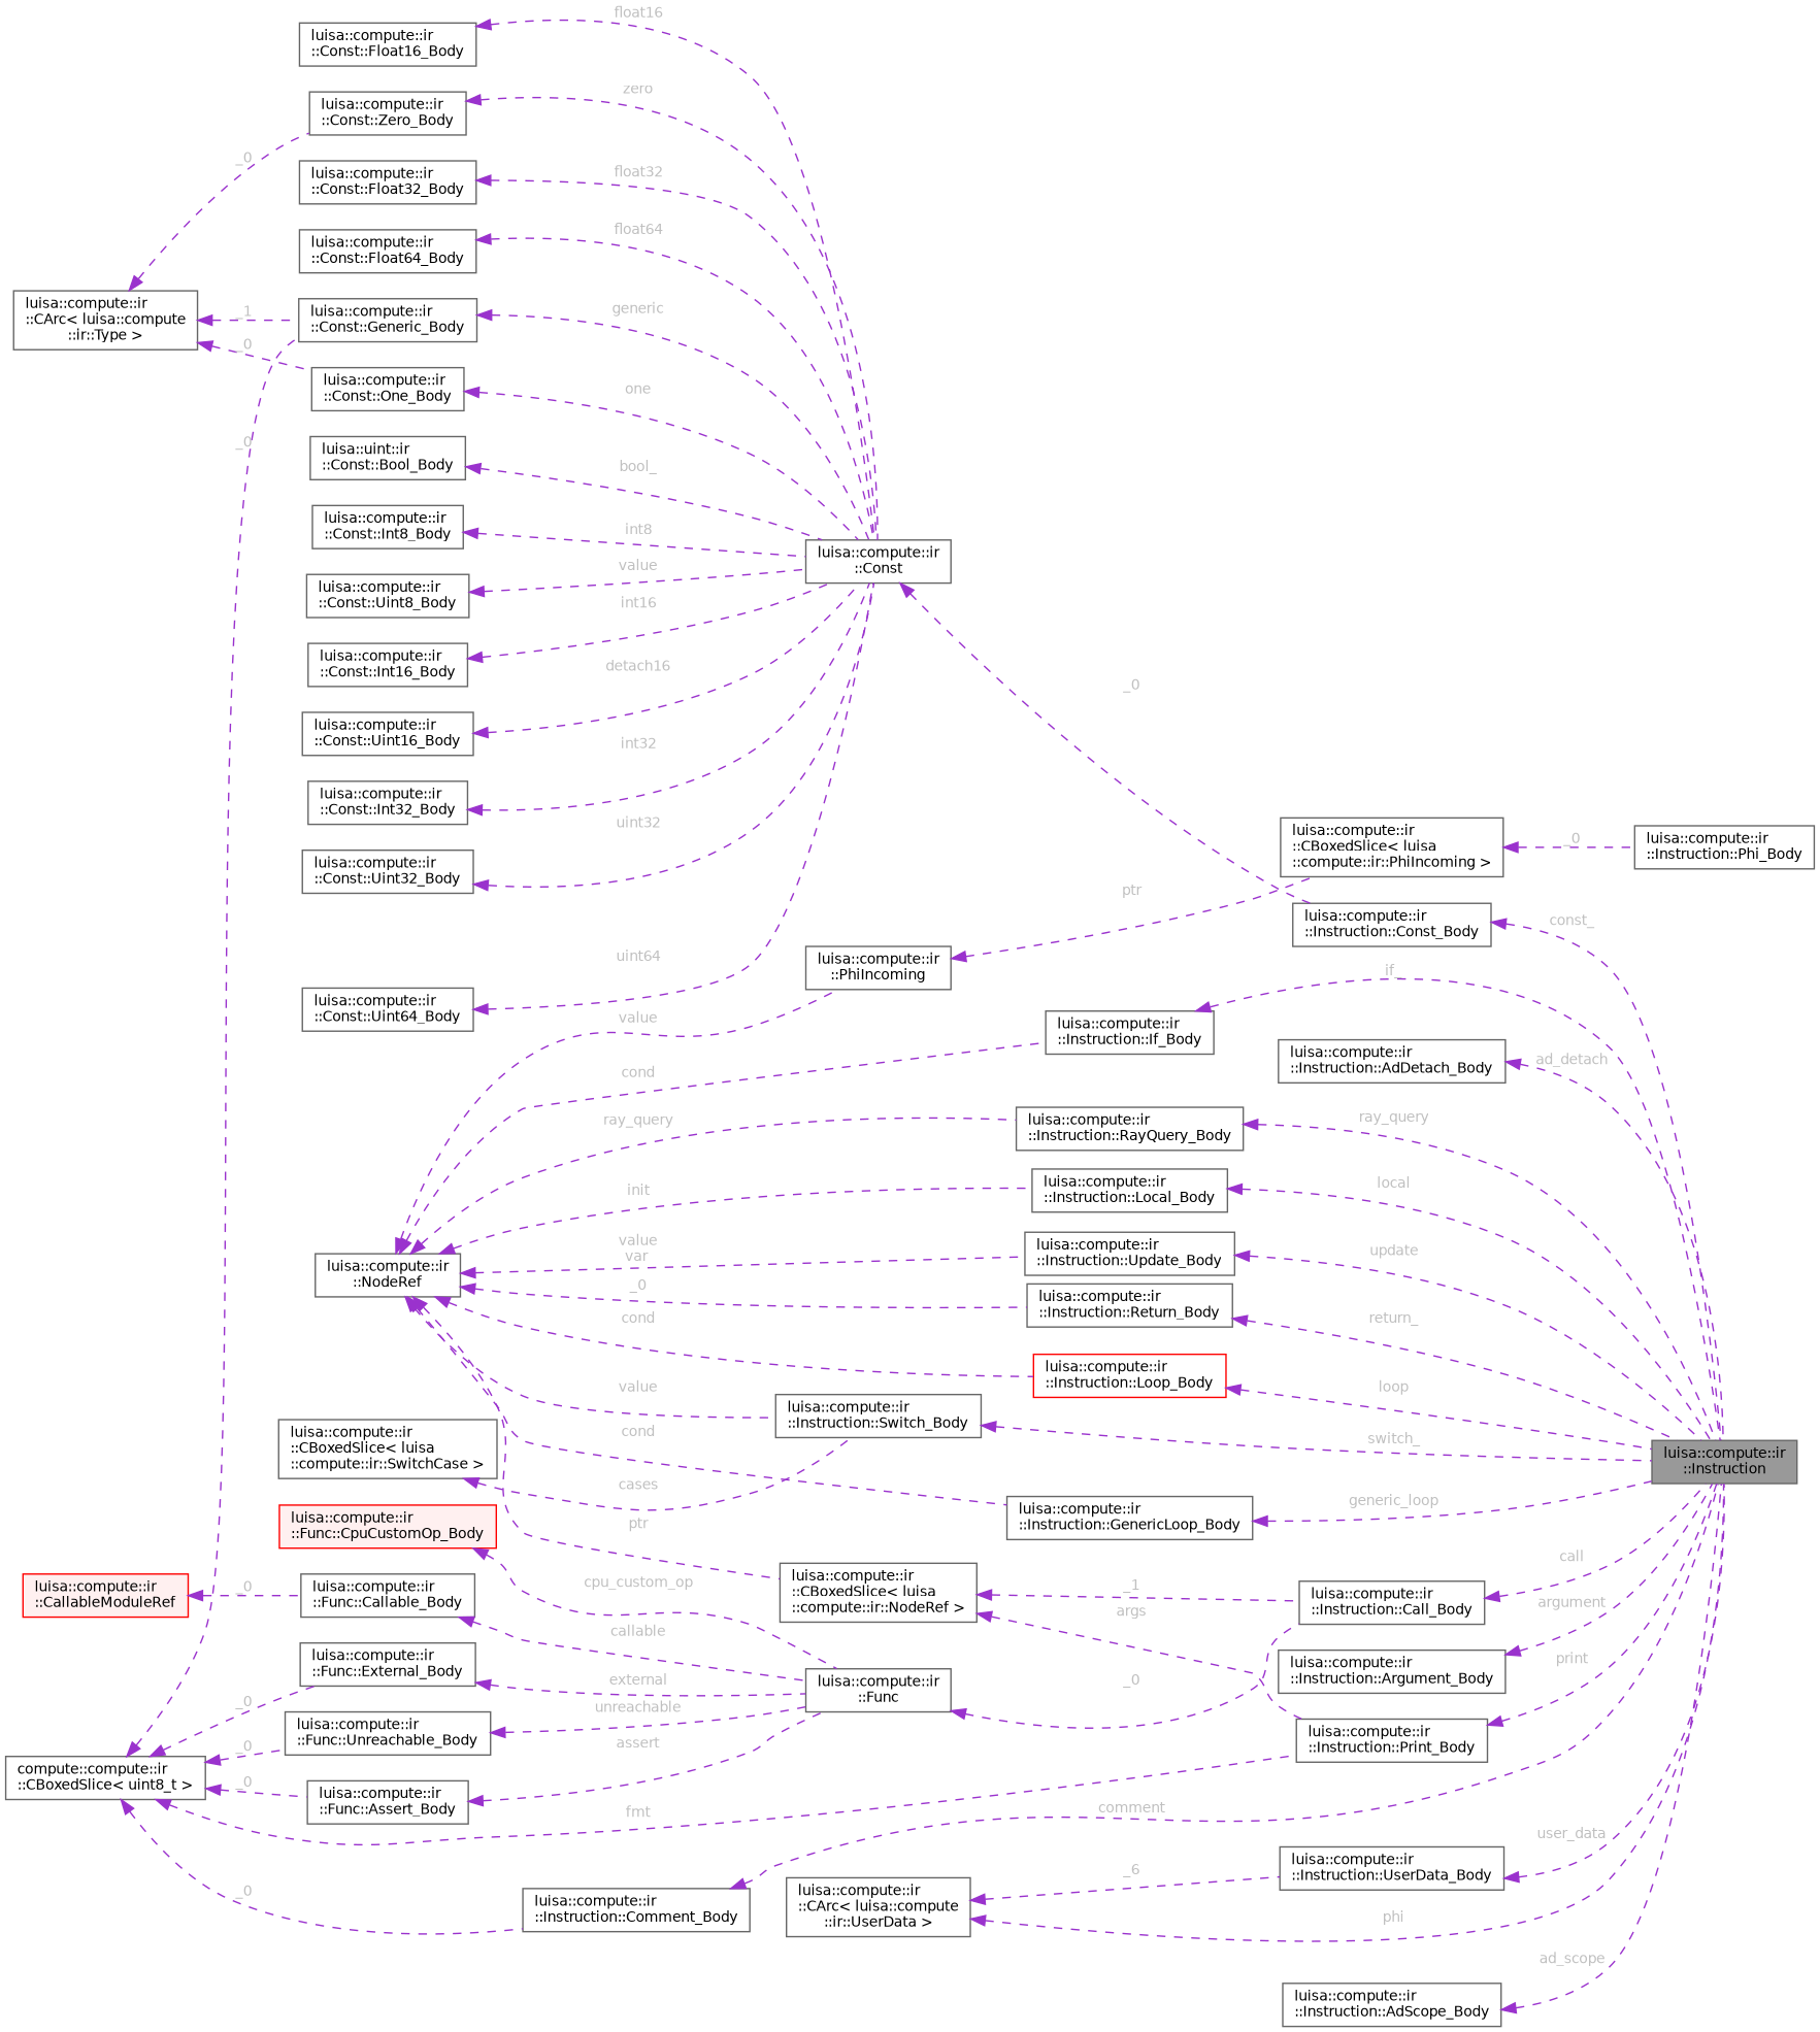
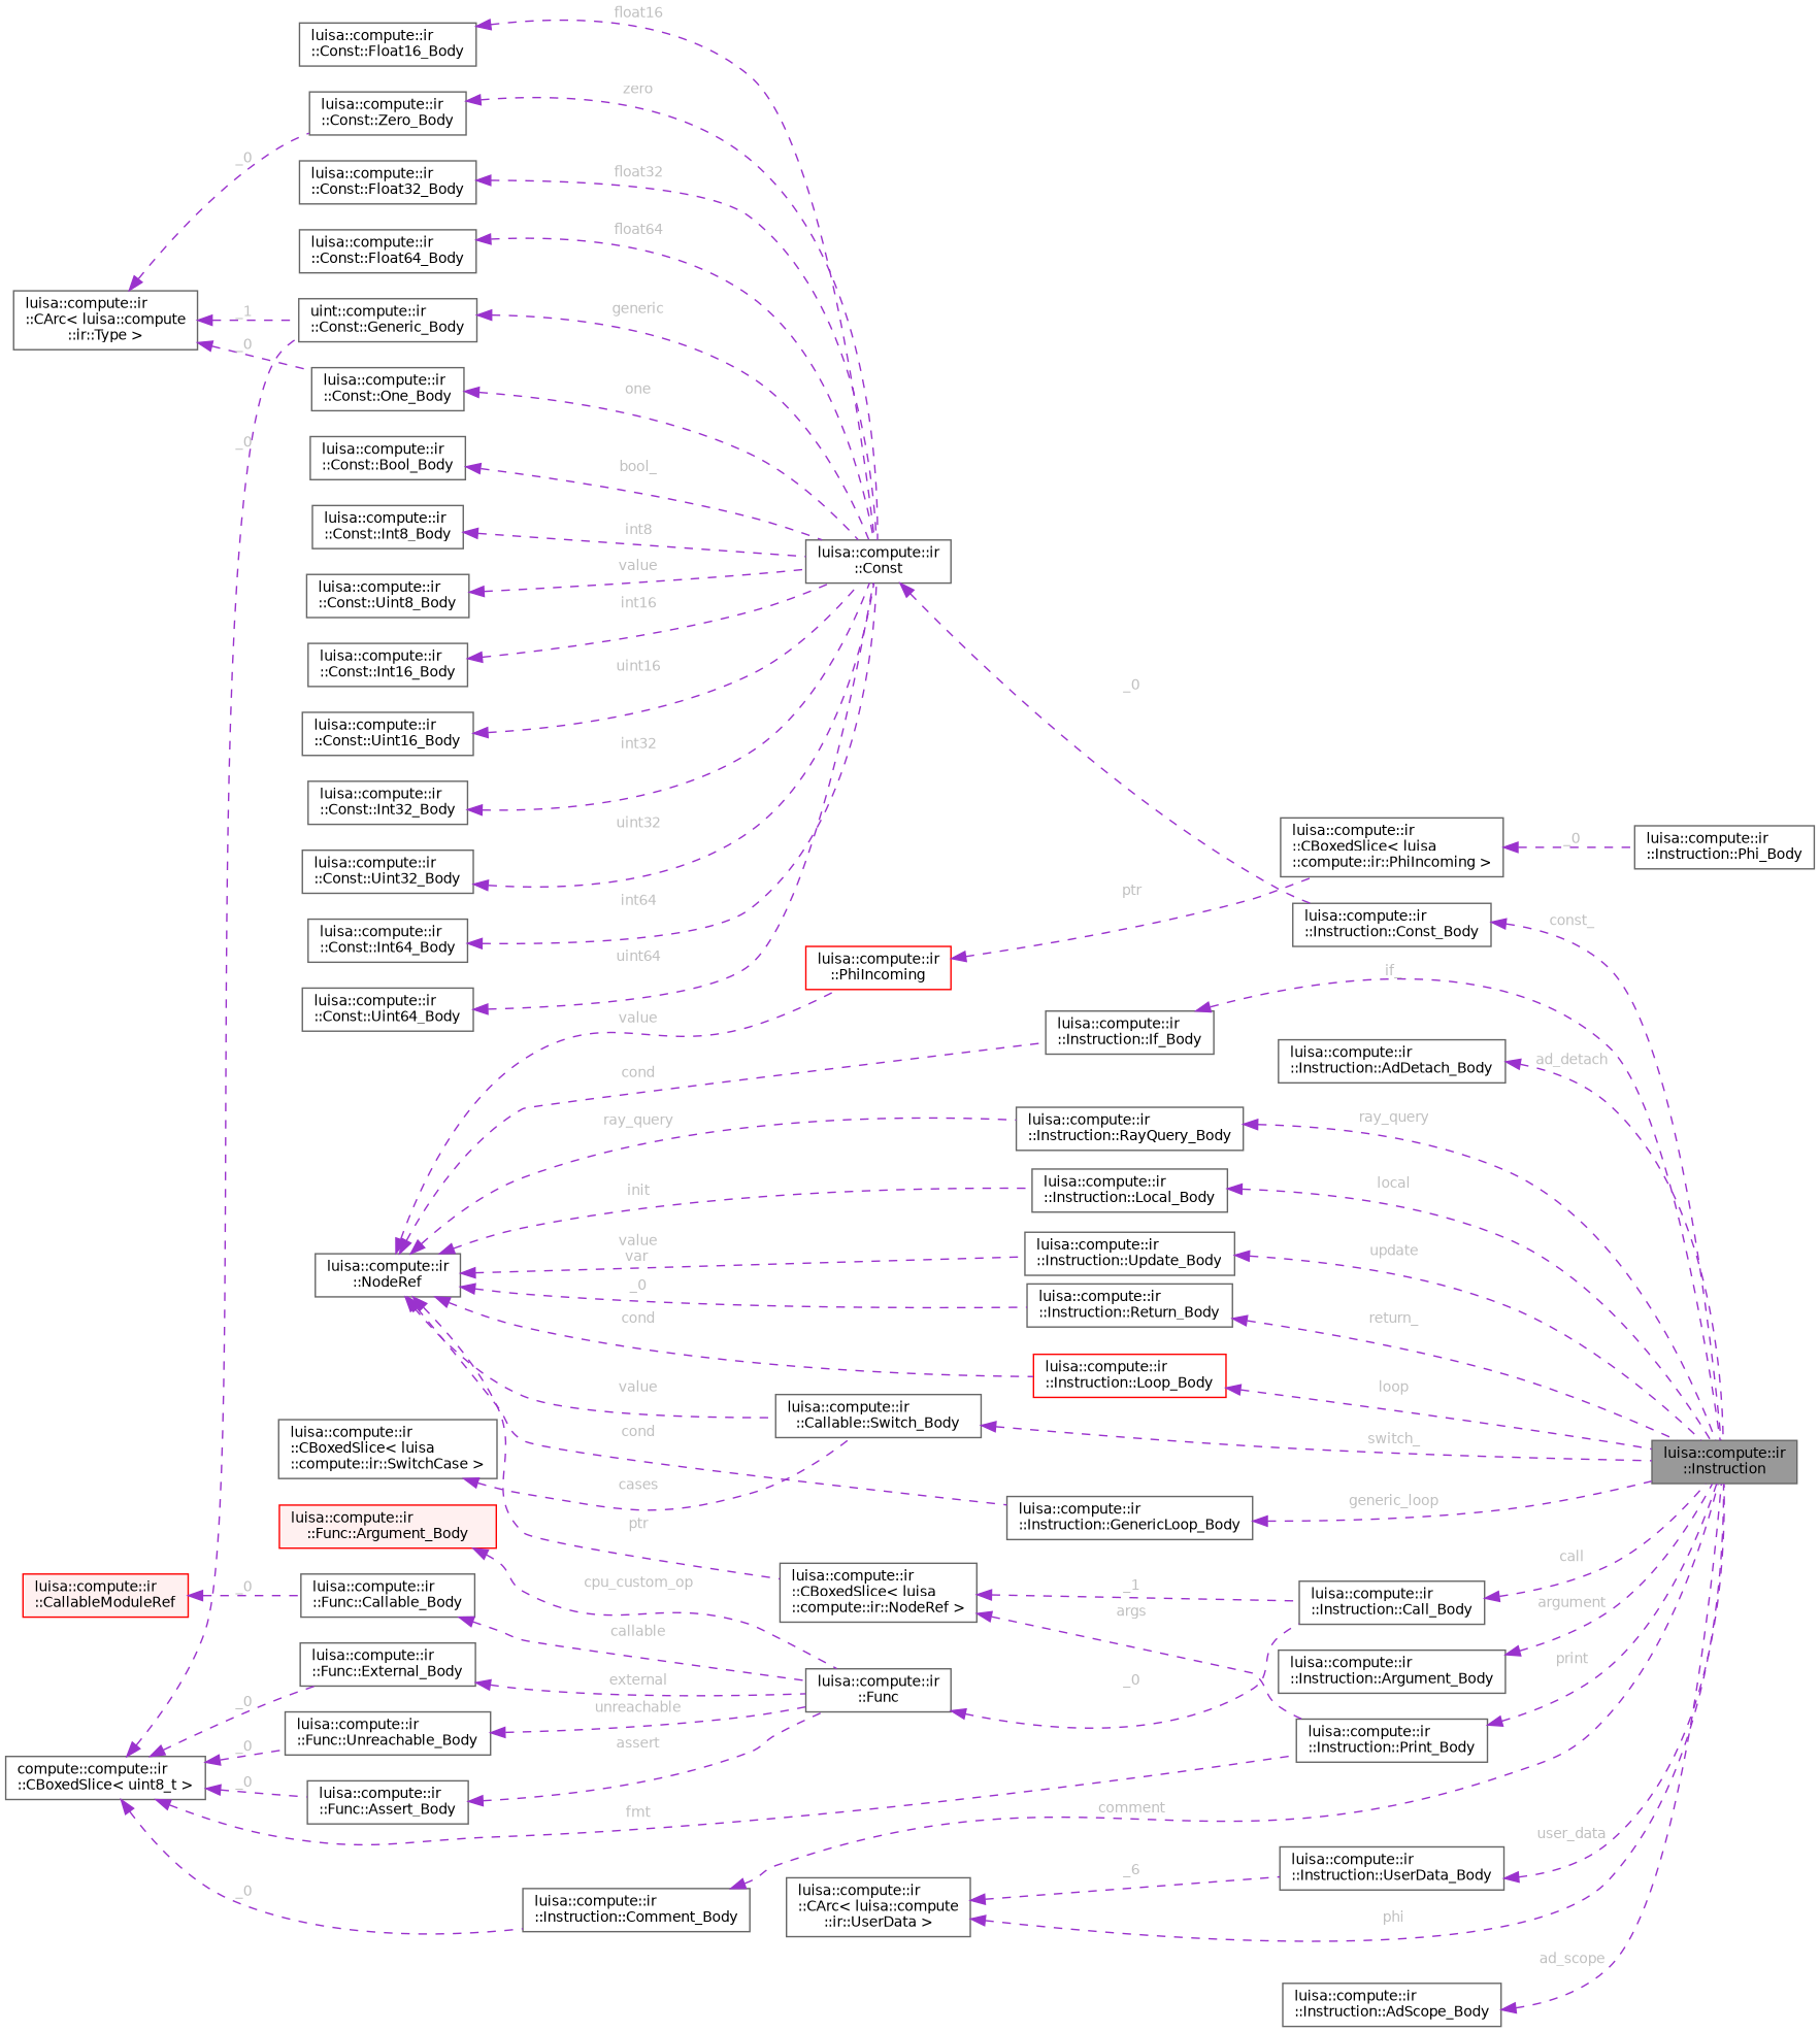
  digraph {
    rankdir=LR
    node [color=gray40 fillcolor=white fontname=Helvetica fontsize=10 shape=box style=filled]
    edge [color=darkorchid3 dir=back fontcolor=grey fontname=Helvetica fontsize=10 labelfontname=Helvetica labelfontsize=10 style=dashed]
    n1 [fillcolor=grey60 fontcolor=black height=0.2 label="luisa::compute::ir\l::Instruction" width=0.4]
    n2 [height=0.2 label="luisa::compute::ir\l::Instruction::Local_Body" width=0.4]
    n3 [height=0.2 label="luisa::compute::ir\l::NodeRef" width=0.4]
    n4 [height=0.2 label="luisa::compute::ir\l::Instruction::Update_Body" width=0.4]
    n5 [height=0.2 label="luisa::compute::ir\l::CBoxedSlice\< luisa\l::compute::ir::NodeRef \>" width=0.4]
-   n6 [height=0.2 label="luisa::compute::ir\l::PhiIncoming" width=0.4]
+   n6 [color=red height=0.2 label="luisa::compute::ir\l::PhiIncoming" width=0.4]
    n7 [height=0.2 label="luisa::compute::ir\l::Instruction::Return_Body" width=0.4]
    n8 [color=red height=0.2 label="luisa::compute::ir\l::Instruction::Loop_Body" width=0.4]
    n9 [height=0.2 label="luisa::compute::ir\l::Instruction::GenericLoop_Body" width=0.4]
    n10 [height=0.2 label="luisa::compute::ir\l::Instruction::If_Body" width=0.4]
-   n11 [height=0.2 label="luisa::compute::ir\l::Instruction::Switch_Body" width=0.4]
+   n11 [height=0.2 label="luisa::compute::ir\l::Callable::Switch_Body" width=0.4]
    n12 [height=0.2 label="luisa::compute::ir\l::Instruction::RayQuery_Body" width=0.4]
    n13 [height=0.2 label="luisa::compute::ir\l::Instruction::Print_Body" width=0.4]
    n14 [height=0.2 label="luisa::compute::ir\l::Instruction::Call_Body" width=0.4]
    n15 [height=0.2 label="luisa::compute::ir\l::CBoxedSlice\< luisa\l::compute::ir::PhiIncoming \>" width=0.4]
    n16 [height=0.2 label="luisa::compute::ir\l::Instruction::Argument_Body" width=0.4]
    n17 [height=0.2 label="luisa::compute::ir\l::Instruction::UserData_Body" width=0.4]
    n18 [height=0.2 label="luisa::compute::ir\l::CArc\< luisa::compute\l::ir::UserData \>" width=0.4]
    n19 [height=0.2 label="luisa::compute::ir\l::Instruction::Const_Body" width=0.4]
    n20 [height=0.2 label="luisa::compute::ir\l::Const" width=0.4]
    n21 [height=0.2 label="luisa::compute::ir\l::Const::Zero_Body" width=0.4]
    n22 [height=0.2 label="luisa::compute::ir\l::CArc\< luisa::compute\l::ir::Type \>" width=0.4]
    n23 [height=0.2 label="luisa::compute::ir\l::Const::One_Body" width=0.4]
-   n24 [height=0.2 label="luisa::compute::ir\l::Const::Generic_Body" width=0.4]
-   n25 [height=0.2 label="luisa::uint::ir\l::Const::Bool_Body" width=0.4]
+   n24 [height=0.2 label="uint::compute::ir\l::Const::Generic_Body" width=0.4]
+   n25 [height=0.2 label="luisa::compute::ir\l::Const::Bool_Body" width=0.4]
    n26 [height=0.2 label="luisa::compute::ir\l::Const::Int8_Body" width=0.4]
    n27 [height=0.2 label="luisa::compute::ir\l::Const::Uint8_Body" width=0.4]
    n28 [height=0.2 label="luisa::compute::ir\l::Const::Int16_Body" width=0.4]
    n29 [height=0.2 label="luisa::compute::ir\l::Const::Uint16_Body" width=0.4]
    n30 [height=0.2 label="luisa::compute::ir\l::Const::Int32_Body" width=0.4]
    n31 [height=0.2 label="luisa::compute::ir\l::Const::Uint32_Body" width=0.4]
+   n32 [height=0.2 label="luisa::compute::ir\l::Const::Int64_Body" width=0.4]
    n33 [height=0.2 label="luisa::compute::ir\l::Const::Uint64_Body" width=0.4]
    n34 [height=0.2 label="luisa::compute::ir\l::Const::Float16_Body" width=0.4]
    n35 [height=0.2 label="luisa::compute::ir\l::Const::Float32_Body" width=0.4]
    n36 [height=0.2 label="luisa::compute::ir\l::Const::Float64_Body" width=0.4]
    n37 [height=0.2 label="compute::compute::ir\l::CBoxedSlice\< uint8_t \>" width=0.4]
    n38 [height=0.2 label="luisa::compute::ir\l::Func::Unreachable_Body" width=0.4]
    n39 [height=0.2 label="luisa::compute::ir\l::Func::Assert_Body" width=0.4]
    n40 [height=0.2 label="luisa::compute::ir\l::Func::External_Body" width=0.4]
    n41 [height=0.2 label="luisa::compute::ir\l::Instruction::Comment_Body" width=0.4]
    n42 [height=0.2 label="luisa::compute::ir\l::Func" width=0.4]
    n43 [height=0.2 label="luisa::compute::ir\l::Func::Callable_Body" width=0.4]
    n44 [color=red fillcolor="#FFF0F0" height=0.2 label="luisa::compute::ir\l::CallableModuleRef" width=0.4]
-   n45 [color=red fillcolor="#FFF0F0" height=0.2 label="luisa::compute::ir\l::Func::CpuCustomOp_Body" width=0.4]
+   n45 [color=red fillcolor="#FFF0F0" height=0.2 label="luisa::compute::ir\l::Func::Argument_Body" width=0.4]
    n46 [height=0.2 label="luisa::compute::ir\l::Instruction::Phi_Body" width=0.4]
    n47 [height=0.2 label="luisa::compute::ir\l::CBoxedSlice\< luisa\l::compute::ir::SwitchCase \>" width=0.4]
    n48 [height=0.2 label="luisa::compute::ir\l::Instruction::AdScope_Body" width=0.4]
    n49 [height=0.2 label="luisa::compute::ir\l::Instruction::AdDetach_Body" width=0.4]
    n2 -> n1 [label=" local"]
    n3 -> n2 [label=" init"]
    n3 -> n4 [label=" value\nvar"]
    n3 -> n5 [label=" ptr"]
    n3 -> n6 [label=" value"]
    n3 -> n7 [label=" _0"]
    n3 -> n8 [label=" cond"]
    n3 -> n9 [label=" cond"]
    n3 -> n10 [label=" cond"]
    n3 -> n11 [label=" value"]
    n3 -> n12 [label=" ray_query"]
    n4 -> n1 [label=" update"]
    n5 -> n13 [label=" args"]
    n5 -> n14 [label=" _1"]
    n6 -> n15 [label=" ptr"]
    n7 -> n1 [label=" return_"]
    n8 -> n1 [label=" loop"]
    n9 -> n1 [label=" generic_loop"]
    n10 -> n1 [label=" if_"]
    n11 -> n1 [label=" switch_"]
    n12 -> n1 [label=" ray_query"]
    n13 -> n1 [label=" print"]
    n14 -> n1 [label=" call"]
    n15 -> n46 [label=" _0"]
    n16 -> n1 [label=" argument"]
    n17 -> n1 [label=" user_data"]
    n18 -> n1 [label=" phi"]
    n18 -> n17 [label=" _6"]
    n19 -> n1 [label=" const_"]
    n20 -> n19 [label=" _0"]
    n21 -> n20 [label=" zero"]
    n22 -> n21 [label=" _0"]
    n22 -> n23 [label=" _0"]
    n22 -> n24 [label=" _1"]
    n23 -> n20 [label=" one"]
    n24 -> n20 [label=" generic"]
    n25 -> n20 [label=" bool_"]
    n26 -> n20 [label=" int8"]
    n27 -> n20 [label=" value"]
    n28 -> n20 [label=" int16"]
-   n29 -> n20 [label=" detach16"]
+   n29 -> n20 [label=" uint16"]
    n30 -> n20 [label=" int32"]
    n31 -> n20 [label=" uint32"]
+   n32 -> n20 [label=" int64"]
    n33 -> n20 [label=" uint64"]
    n34 -> n20 [label=" float16"]
    n35 -> n20 [label=" float32"]
    n36 -> n20 [label=" float64"]
    n37 -> n13 [label=" fmt"]
    n37 -> n24 [label=" _0"]
    n37 -> n38 [label=" _0"]
    n37 -> n39 [label=" _0"]
    n37 -> n40 [label=" _0"]
    n37 -> n41 [label=" _0"]
    n38 -> n42 [label=" unreachable"]
    n39 -> n42 [label=" assert"]
    n40 -> n42 [label=" external"]
    n41 -> n1 [label=" comment"]
    n42 -> n14 [label=" _0"]
    n43 -> n42 [label=" callable"]
    n44 -> n43 [label=" _0"]
    n45 -> n42 [label=" cpu_custom_op"]
    n47 -> n11 [label=" cases"]
    n48 -> n1 [label=" ad_scope"]
    n49 -> n1 [label=" ad_detach"]
  }
